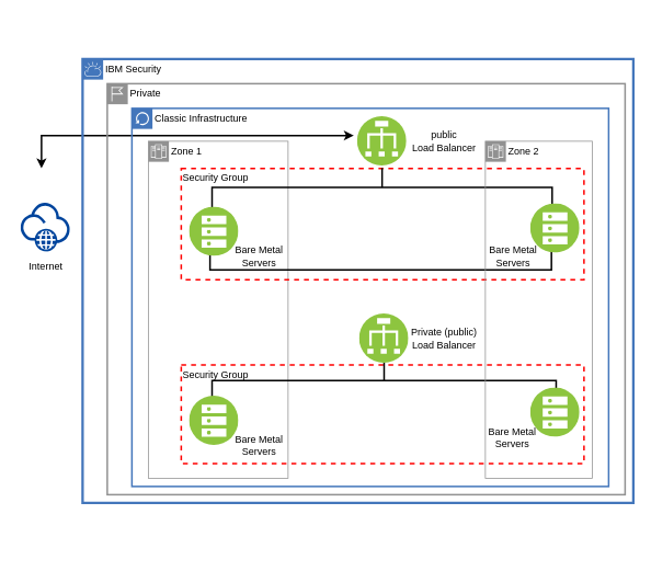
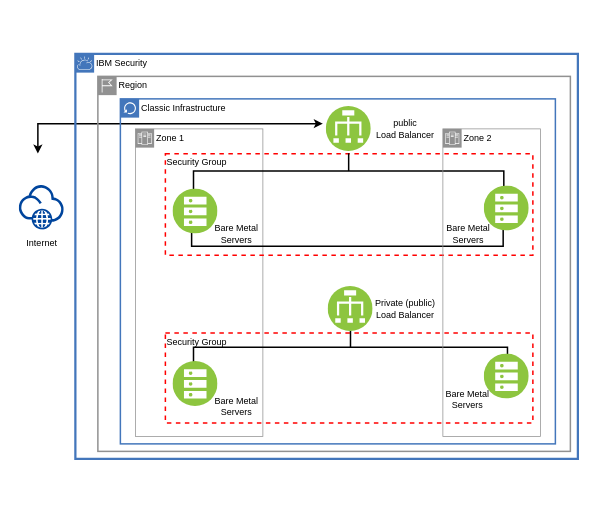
  <mxCell id="0" />
  <mxCell id="1" parent="0" />
  <mxCell id="2" value="" style="group" vertex="1" connectable="0" parent="1"><mxGeometry x="20" y="71" width="750" height="540" as="geometry" /></mxCell>
  <mxCell id="3" value="Zone 1" style="shape=mxgraph.ibm.box;prType=zone;fontStyle=0;verticalAlign=top;align=left;spacingLeft=32;spacingTop=4;rounded=0;whiteSpace=wrap;html=1;strokeColor=#919191;strokeWidth=1;dashed=0;container=1;spacing=-4;collapsible=0;expand=0;recursiveResize=0;fillColor=none;" vertex="1" parent="2"><mxGeometry x="160" y="100" width="170" height="410" as="geometry" /></mxCell>
  <mxCell id="4" value="Security Group" style="fontStyle=0;verticalAlign=top;align=left;spacingTop=-2;fillColor=none;rounded=0;whiteSpace=wrap;html=1;strokeColor=#FF0000;strokeWidth=2;dashed=1;container=1;collapsible=0;expand=0;recursiveResize=0;" vertex="1" parent="2"><mxGeometry x="200" y="133" width="489.99" height="135.37" as="geometry" /></mxCell>
  <mxCell id="5" value="Security Group" style="fontStyle=0;verticalAlign=top;align=left;spacingTop=-2;fillColor=none;rounded=0;whiteSpace=wrap;html=1;strokeColor=#FF0000;strokeWidth=2;dashed=1;container=1;collapsible=0;expand=0;recursiveResize=0;" vertex="1" parent="2"><mxGeometry x="200" y="372" width="490" height="120" as="geometry" /></mxCell>
  <mxCell id="6" value="Bare Metal&lt;br&gt;Servers" style="text;html=1;strokeColor=none;fillColor=none;align=center;verticalAlign=middle;whiteSpace=wrap;rounded=0;" vertex="1" parent="2"><mxGeometry x="260" y="460" width="70" height="20" as="geometry" /></mxCell>
  <mxCell id="7" value="Bare Metal&lt;br&gt;Servers" style="text;html=1;strokeColor=none;fillColor=none;align=center;verticalAlign=middle;whiteSpace=wrap;rounded=0;" vertex="1" parent="2"><mxGeometry x="260" y="230" width="70" height="20" as="geometry" /></mxCell>
  <mxCell id="8" value="Private (public)&lt;br&gt;Load Balancer" style="text;html=1;strokeColor=none;fillColor=none;align=center;verticalAlign=middle;whiteSpace=wrap;rounded=0;" vertex="1" parent="2"><mxGeometry x="470" y="330" width="100" height="20" as="geometry" /></mxCell>
  <mxCell id="9" value="" style="strokeWidth=2;html=1;shape=mxgraph.flowchart.annotation_2;align=left;labelPosition=right;pointerEvents=1;fillColor=#E6E6E6;rotation=90;" vertex="1" parent="2"><mxGeometry x="420.63" y="-50.62" width="47.5" height="413.75" as="geometry" /></mxCell>
  <mxCell id="10" value="" style="strokeWidth=2;html=1;shape=mxgraph.flowchart.annotation_2;align=left;labelPosition=right;pointerEvents=1;fillColor=#E6E6E6;rotation=90;" vertex="1" parent="2"><mxGeometry x="424.95" y="181.82" width="43.75" height="418.63" as="geometry" /></mxCell>
  <mxCell id="11" value="" style="aspect=fixed;perimeter=ellipsePerimeter;html=1;align=center;shadow=0;dashed=0;fontColor=#4277BB;labelBackgroundColor=#ffffff;fontSize=12;spacingTop=3;image;image=img/lib/ibm/vpc/LoadBalancer.svg;fillColor=#E6E6E6;" vertex="1" parent="2"><mxGeometry x="416.83" y="310" width="60" height="60" as="geometry" /></mxCell>
  <mxCell id="12" value="" style="aspect=fixed;perimeter=ellipsePerimeter;html=1;align=center;shadow=0;dashed=0;fontColor=#4277BB;labelBackgroundColor=#ffffff;fontSize=12;spacingTop=3;image;image=img/lib/ibm/vpc/BareMetalServer.svg;fillColor=#E6E6E6;" vertex="1" parent="2"><mxGeometry x="210" y="410" width="60" height="60" as="geometry" /></mxCell>
  <mxCell id="13" value="" style="strokeWidth=2;html=1;shape=mxgraph.flowchart.annotation_1;align=left;pointerEvents=1;fillColor=#E6E6E6;rotation=-90;" vertex="1" parent="2"><mxGeometry x="429.04" y="35.04" width="27.3" height="415.4" as="geometry" /></mxCell>
  <mxCell id="14" value="Zone 2" style="shape=mxgraph.ibm.box;prType=zone;fontStyle=0;verticalAlign=top;align=left;spacingLeft=32;spacingTop=4;rounded=0;whiteSpace=wrap;html=1;strokeColor=#919191;strokeWidth=1;dashed=0;container=1;spacing=-4;collapsible=0;expand=0;recursiveResize=0;fillColor=none;" vertex="1" parent="2"><mxGeometry x="570" y="100" width="130" height="410" as="geometry" /></mxCell>
  <mxCell id="15" value="Bare Metal&lt;br&gt;Servers" style="text;html=1;strokeColor=none;fillColor=none;align=center;verticalAlign=middle;whiteSpace=wrap;rounded=0;" vertex="1" parent="14"><mxGeometry x="-12.0" y="352" width="90" height="18" as="geometry" /></mxCell>
  <mxCell id="16" value="" style="aspect=fixed;perimeter=ellipsePerimeter;html=1;align=center;shadow=0;dashed=0;fontColor=#4277BB;labelBackgroundColor=#ffffff;fontSize=12;spacingTop=3;image;image=img/lib/ibm/vpc/BareMetalServer.svg;fillColor=#E6E6E6;" vertex="1" parent="14"><mxGeometry x="54.99" y="300" width="60" height="60" as="geometry" /></mxCell>
  <mxCell id="17" value="Bare Metal&lt;br&gt;Servers" style="text;html=1;strokeColor=none;fillColor=none;align=center;verticalAlign=middle;whiteSpace=wrap;rounded=0;" vertex="1" parent="14"><mxGeometry x="-0.75" y="130" width="70" height="20" as="geometry" /></mxCell>
  <mxCell id="18" value="" style="aspect=fixed;perimeter=ellipsePerimeter;html=1;align=center;shadow=0;dashed=0;fontColor=#4277BB;labelBackgroundColor=#ffffff;fontSize=12;spacingTop=3;image;image=img/lib/ibm/vpc/BareMetalServer.svg;fillColor=#E6E6E6;" vertex="1" parent="14"><mxGeometry x="54.99" y="76" width="60" height="60" as="geometry" /></mxCell>
  <mxCell id="19" value="" style="aspect=fixed;perimeter=ellipsePerimeter;html=1;align=center;shadow=0;dashed=0;fontColor=#4277BB;labelBackgroundColor=#ffffff;fontSize=12;spacingTop=3;image;image=img/lib/ibm/vpc/LoadBalancer.svg;fillColor=#E6E6E6;" vertex="1" parent="2"><mxGeometry x="414.38" y="70" width="60" height="60" as="geometry" /></mxCell>
  <mxCell id="20" value="public&lt;br&gt;Load Balancer" style="text;html=1;strokeColor=none;fillColor=none;align=center;verticalAlign=middle;whiteSpace=wrap;rounded=0;" vertex="1" parent="2"><mxGeometry x="475" y="90" width="90" height="20" as="geometry" /></mxCell>
  <mxCell id="21" value="" style="aspect=fixed;perimeter=ellipsePerimeter;html=1;align=center;shadow=0;dashed=0;fontColor=#4277BB;labelBackgroundColor=#ffffff;fontSize=12;spacingTop=3;image;image=img/lib/ibm/vpc/BareMetalServer.svg;fillColor=#E6E6E6;" vertex="1" parent="2"><mxGeometry x="210" y="180" width="60" height="60" as="geometry" /></mxCell>
  <mxCell id="22" value="&lt;font color=&quot;#000000&quot;&gt;Internet&lt;/font&gt;" style="aspect=fixed;perimeter=ellipsePerimeter;html=1;align=center;shadow=0;dashed=0;fontColor=#4277BB;labelBackgroundColor=#ffffff;fontSize=12;spacingTop=3;image;image=img/lib/ibm/vpc/Internet.svg;fillColor=none;" vertex="1" parent="2"><mxGeometry x="5" y="175" width="60" height="60" as="geometry" /></mxCell>
  <mxCell id="23" value="" style="edgeStyle=elbowEdgeStyle;rounded=0;elbow=vertical;html=1;labelBackgroundColor=#ffffff;startArrow=classic;startFill=1;startSize=6;endArrow=classic;endFill=1;endSize=6;jettySize=auto;orthogonalLoop=1;strokeWidth=2;fontSize=14;" edge="1" parent="2"><mxGeometry width="60" height="60" relative="1" as="geometry"><mxPoint x="410" y="93" as="sourcePoint" /><mxPoint x="30" y="133" as="targetPoint" /><Array as="points"><mxPoint x="200" y="93" /></Array></mxGeometry></mxCell>
  <mxCell id="24" value="Classic Infrastructure" style="shape=mxgraph.ibm.box;prType=classic;fontStyle=0;verticalAlign=top;align=left;spacingLeft=32;spacingTop=4;fillColor=none;rounded=0;whiteSpace=wrap;html=1;strokeColor=#4376BB;strokeWidth=2;dashed=0;container=1;spacing=-4;collapsible=0;expand=0;recursiveResize=0;" vertex="1" parent="2"><mxGeometry x="140" y="60" width="580" height="460" as="geometry" /></mxCell>
- <mxCell id="25" value="Private" style="shape=mxgraph.ibm.box;prType=region;fontStyle=0;verticalAlign=top;align=left;spacingLeft=32;spacingTop=4;fillColor=none;rounded=0;whiteSpace=wrap;html=1;strokeColor=#919191;strokeWidth=2;dashed=0;container=1;spacing=-4;collapsible=0;expand=0;recursiveResize=0;" vertex="1" parent="2"><mxGeometry x="110" y="30" width="630" height="500" as="geometry" /></mxCell>
+ <mxCell id="25" value="Region" style="shape=mxgraph.ibm.box;prType=region;fontStyle=0;verticalAlign=top;align=left;spacingLeft=32;spacingTop=4;fillColor=none;rounded=0;whiteSpace=wrap;html=1;strokeColor=#919191;strokeWidth=2;dashed=0;container=1;spacing=-4;collapsible=0;expand=0;recursiveResize=0;" vertex="1" parent="2"><mxGeometry x="110" y="30" width="630" height="500" as="geometry" /></mxCell>
  <mxCell id="26" value="IBM Security" style="shape=mxgraph.ibm.box;prType=cloud;fontStyle=0;verticalAlign=top;align=left;spacingLeft=32;spacingTop=4;fillColor=none;rounded=0;whiteSpace=wrap;html=1;strokeColor=#4376BB;strokeWidth=3;dashed=0;container=1;spacing=-4;collapsible=0;expand=0;recursiveResize=0;" vertex="1" parent="2"><mxGeometry x="80" width="670" height="540" as="geometry" /></mxCell>
